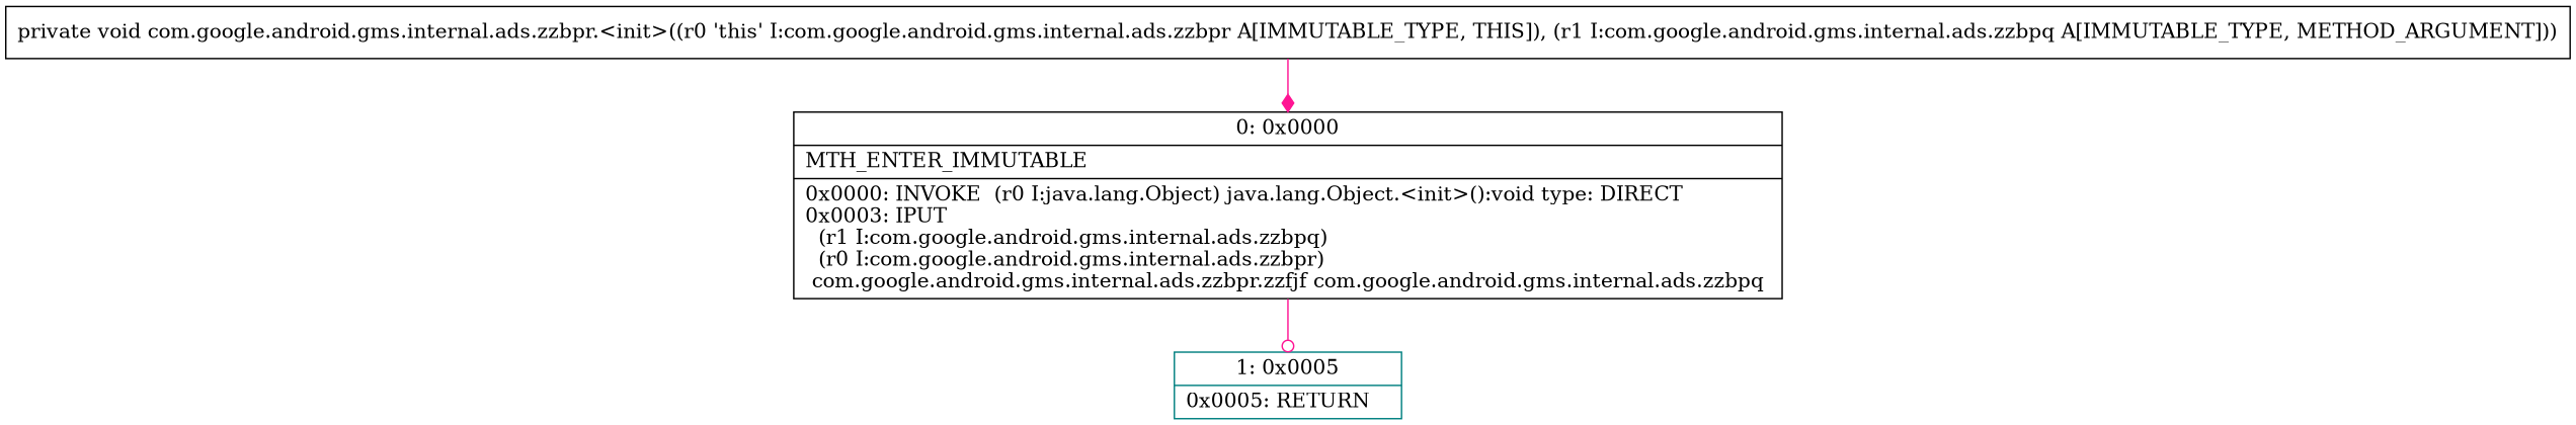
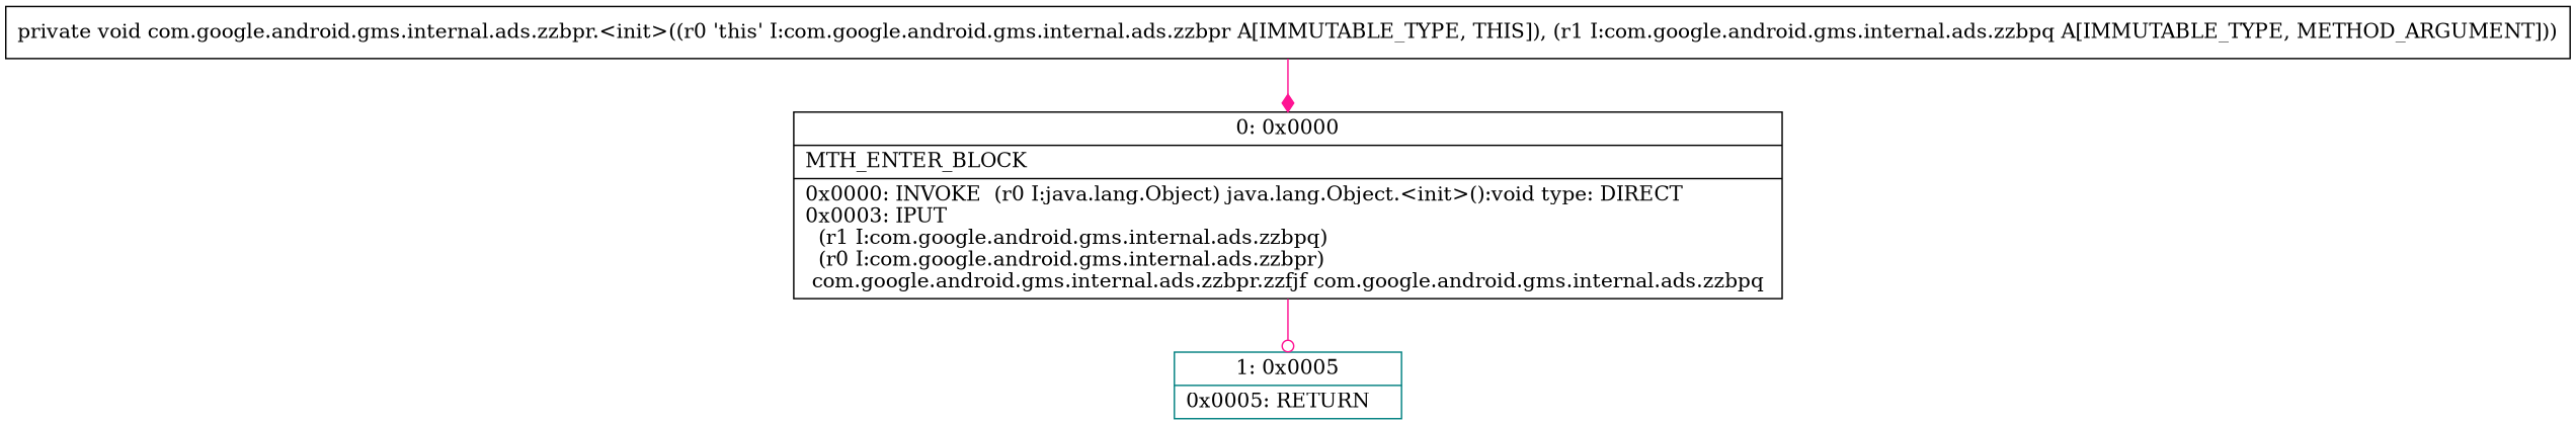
  digraph {
    node [shape=record color=black]
    edge [color=deeppink]
-   n1 [label="{0\:\ 0x0000|MTH_ENTER_IMMUTABLE\l|0x0000: INVOKE  (r0 I:java.lang.Object) java.lang.Object.\<init\>():void type: DIRECT \l0x0003: IPUT  \l  (r1 I:com.google.android.gms.internal.ads.zzbpq)\l  (r0 I:com.google.android.gms.internal.ads.zzbpr)\l com.google.android.gms.internal.ads.zzbpr.zzfjf com.google.android.gms.internal.ads.zzbpq \l}"]
+   n1 [label="{0\:\ 0x0000|MTH_ENTER_BLOCK\l|0x0000: INVOKE  (r0 I:java.lang.Object) java.lang.Object.\<init\>():void type: DIRECT \l0x0003: IPUT  \l  (r1 I:com.google.android.gms.internal.ads.zzbpq)\l  (r0 I:com.google.android.gms.internal.ads.zzbpr)\l com.google.android.gms.internal.ads.zzbpr.zzfjf com.google.android.gms.internal.ads.zzbpq \l}"]
    n2 [label="{1\:\ 0x0005|0x0005: RETURN   \l}" color=teal]
    n3 [label="{private void com.google.android.gms.internal.ads.zzbpr.\<init\>((r0 'this' I:com.google.android.gms.internal.ads.zzbpr A[IMMUTABLE_TYPE, THIS]), (r1 I:com.google.android.gms.internal.ads.zzbpq A[IMMUTABLE_TYPE, METHOD_ARGUMENT])) }"]
    n1 -> n2 [arrowhead=odot]
    n3 -> n1 [arrowhead=diamond]
  }
